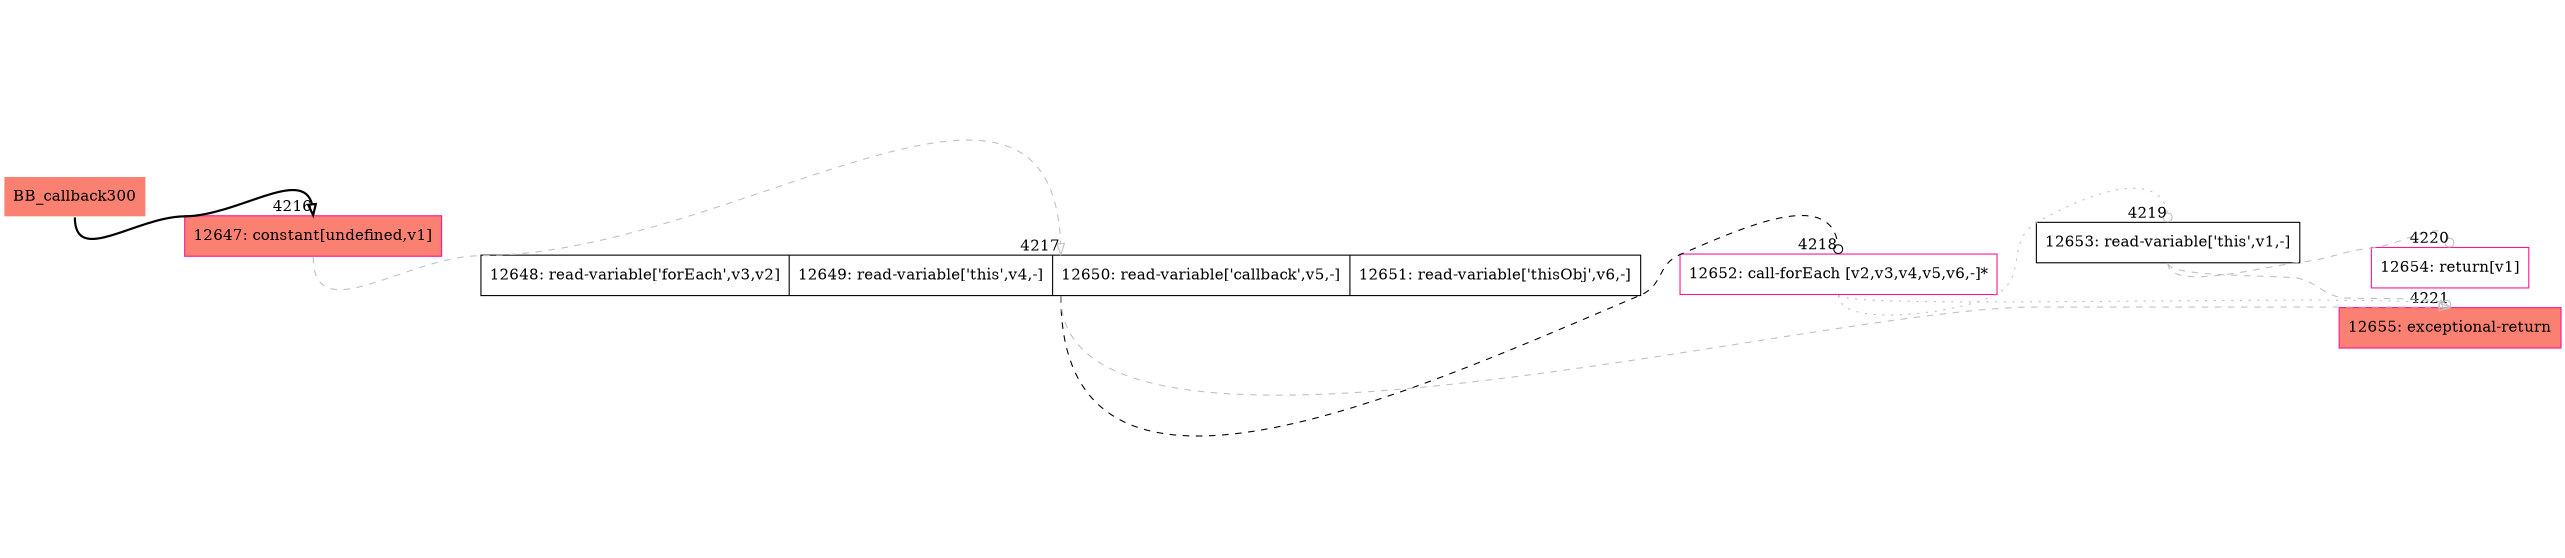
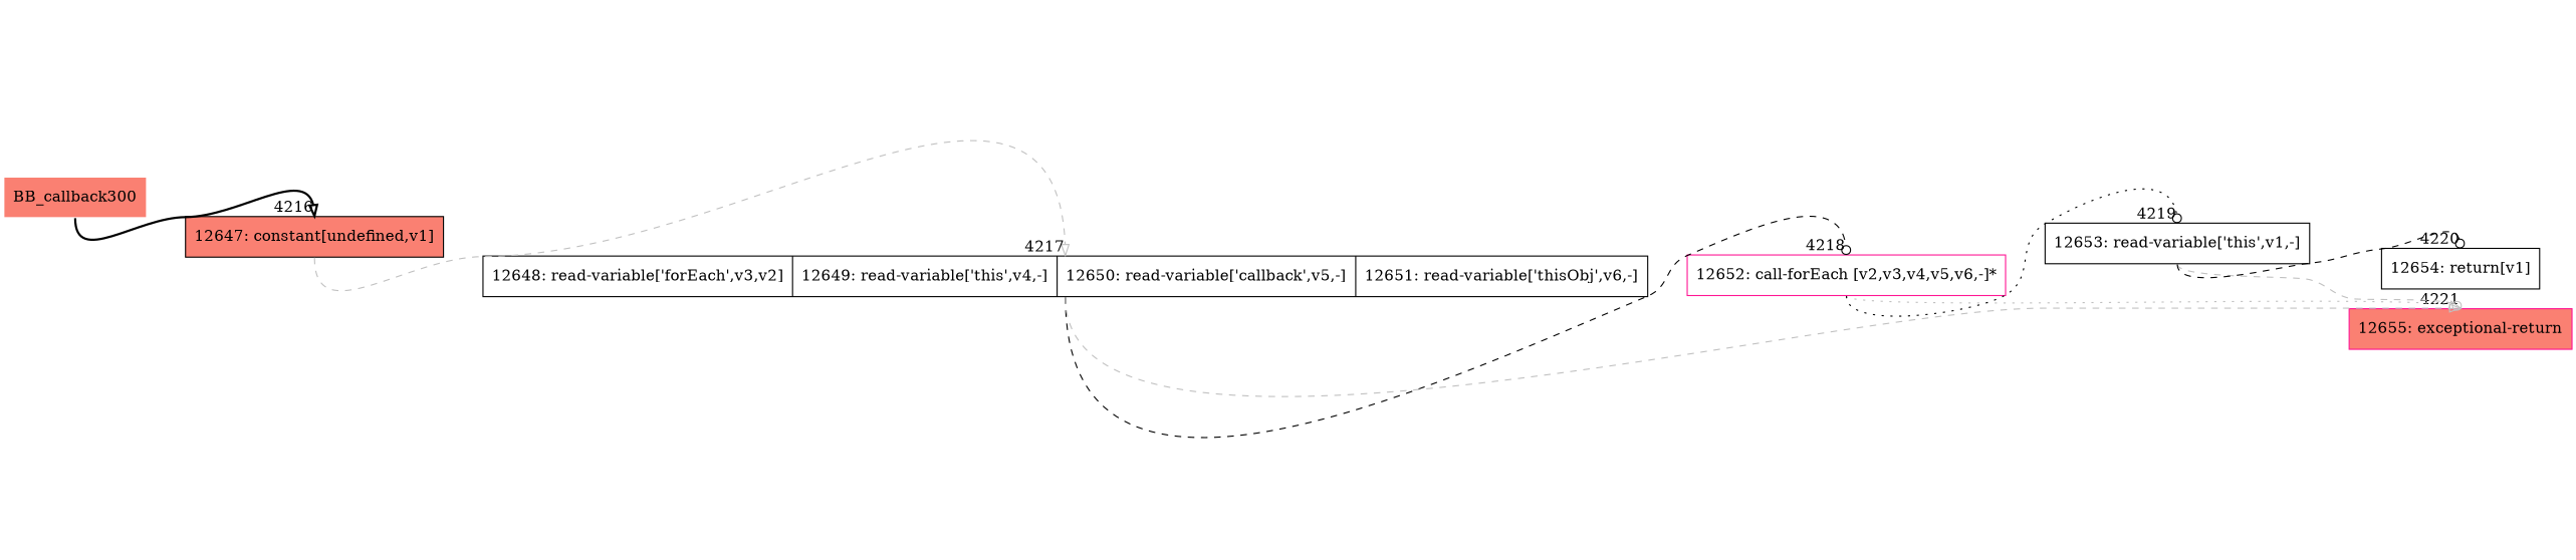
  digraph {
    rankdir=LR
    node [color=black fillcolor=white shape=record style=filled]
    edge [arrowhead=onormal headport=n style=dashed tailport=s]
    n1 [color=deeppink fillcolor=salmon label=BB_callback300 shape=none]
-   n2 [color=deeppink fillcolor=salmon label="{12647: constant[undefined,v1]}"]
+   n2 [fillcolor=salmon label="{12647: constant[undefined,v1]}"]
    n3 [label="{12648: read-variable['forEach',v3,v2]|12649: read-variable['this',v4,-]|12650: read-variable['callback',v5,-]|12651: read-variable['thisObj',v6,-]}"]
    n4 [color=deeppink label="{12652: call-forEach [v2,v3,v4,v5,v6,-]*}"]
    n5 [color=deeppink fillcolor=salmon label="{12655: exceptional-return}"]
    n6 [label="{12653: read-variable['this',v1,-]}"]
-   n7 [color=deeppink label="{12654: return[v1]}"]
+   n7 [label="{12654: return[v1]}"]
    n1 -> n2 [headlabel="    4216" style=bold]
    n2 -> n3 [color=gray headlabel="      4217"]
    n3 -> n4 [arrowhead=odot headlabel="      4218"]
    n3 -> n5 [color=gray headlabel="      4221"]
    n4 -> n5 [color=gray style=dotted]
-   n4 -> n6 [arrowhead=odot headlabel="      4219" style=dotted color=gray]
+   n4 -> n6 [arrowhead=odot headlabel="      4219" style=dotted]
    n6 -> n5 [arrowhead=odot color=gray]
-   n6 -> n7 [arrowhead=odot headlabel="      4220" color=gray]
+   n6 -> n7 [arrowhead=odot headlabel="      4220"]
  }
